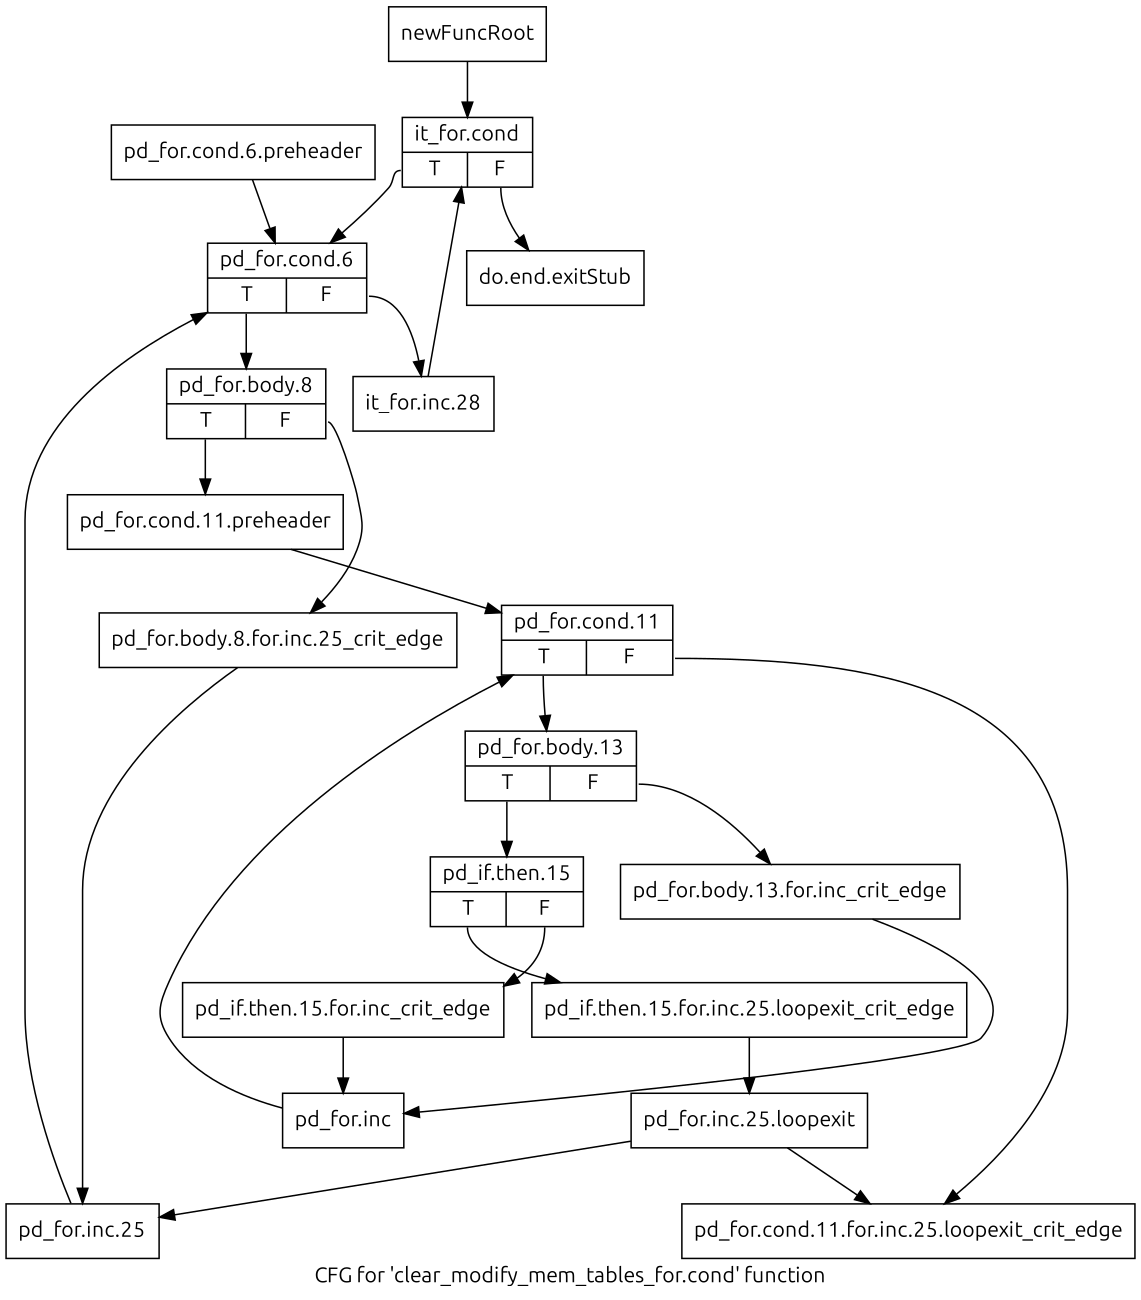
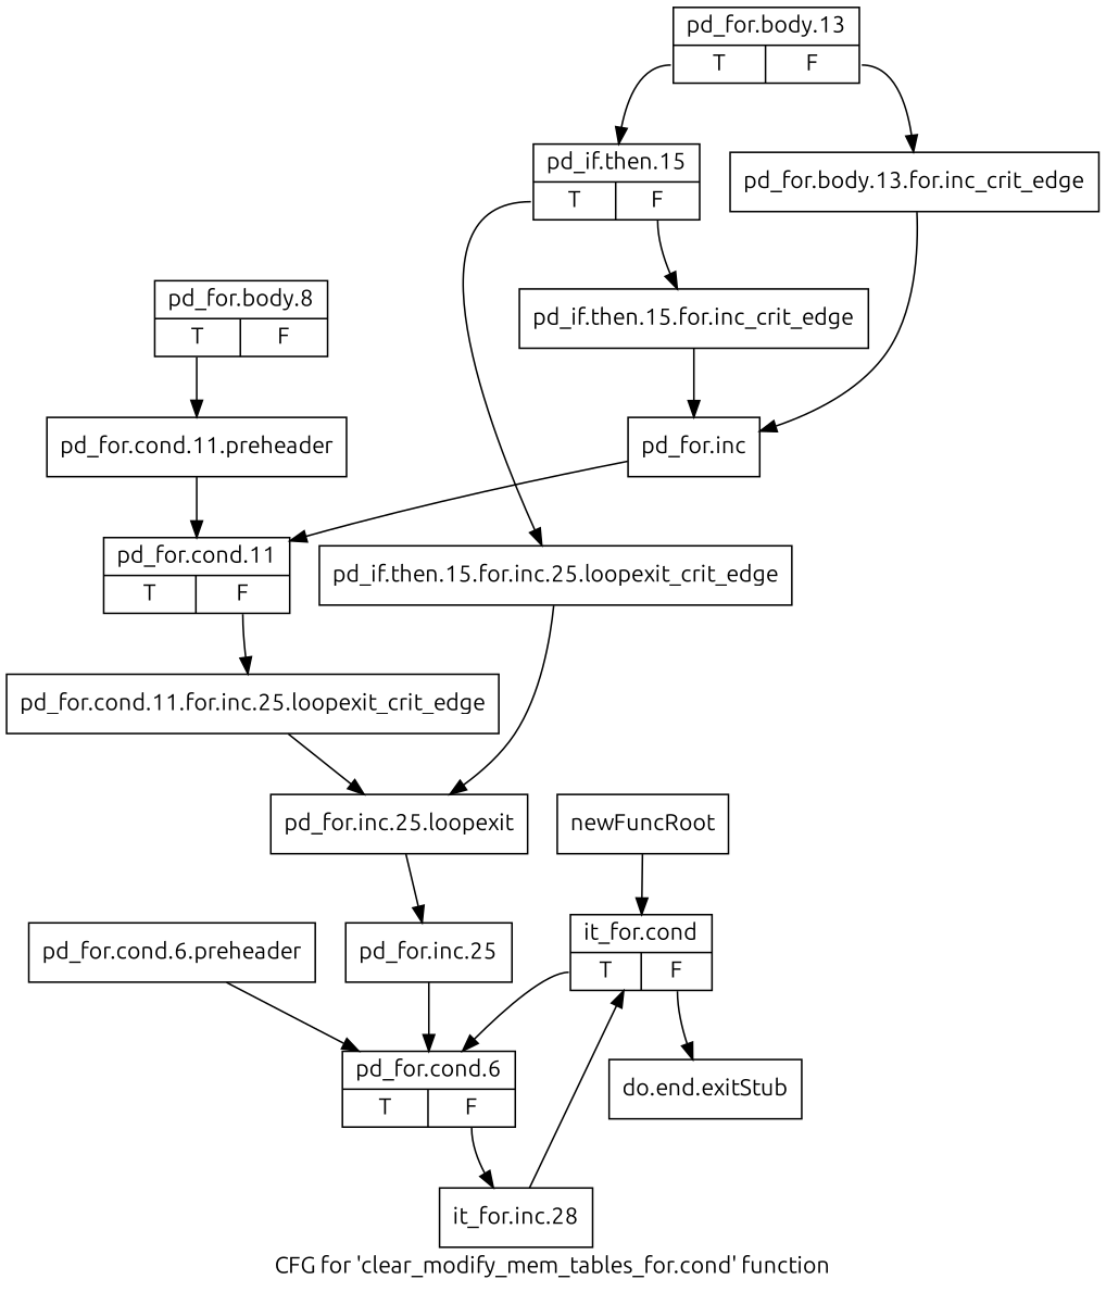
  digraph {
    fontname=Ubuntu
    label="CFG for 'clear_modify_mem_tables_for.cond' function"
    node [fontname=Ubuntu shape=record]
    edge [fontname=Ubuntu]
    n1 [label="{newFuncRoot}"]
    n2 [label="{it_for.cond|{<s0>T|<s1>F}}"]
    n3 [label="{do.end.exitStub}"]
    n4 [label="{pd_for.cond.6|{<s0>T|<s1>F}}"]
    n5 [label="{pd_for.cond.6.preheader}"]
    n6 [label="{pd_for.body.8|{<s0>T|<s1>F}}"]
    n7 [label="{it_for.inc.28}"]
    n8 [label="{pd_for.cond.11.preheader}"]
-   n9 [label="{pd_for.body.8.for.inc.25_crit_edge}"]
    n10 [label="{pd_for.cond.11|{<s0>T|<s1>F}}"]
    n11 [label="{pd_for.inc.25}"]
    n12 [label="{pd_for.body.13|{<s0>T|<s1>F}}"]
    n13 [label="{pd_for.cond.11.for.inc.25.loopexit_crit_edge}"]
    n14 [label="{pd_if.then.15|{<s0>T|<s1>F}}"]
    n15 [label="{pd_for.body.13.for.inc_crit_edge}"]
    n16 [label="{pd_for.inc.25.loopexit}"]
    n17 [label="{pd_if.then.15.for.inc.25.loopexit_crit_edge}"]
    n18 [label="{pd_if.then.15.for.inc_crit_edge}"]
    n19 [label="{pd_for.inc}"]
    n1 -> n2
    n2 -> n3 [tailport=s1]
    n2 -> n4 [tailport=s0]
-   n4 -> n6 [tailport=s0]
    n4 -> n7 [tailport=s1]
    n5 -> n4
    n6 -> n8 [tailport=s0]
-   n6 -> n9 [tailport=s1]
    n7 -> n2
    n8 -> n10
-   n9 -> n11
-   n10 -> n12 [tailport=s0]
    n10 -> n13 [tailport=s1]
    n11 -> n4
    n12 -> n14 [tailport=s0]
    n12 -> n15 [tailport=s1]
-   n16 -> n13
+   n13 -> n16
    n14 -> n17 [tailport=s0]
    n14 -> n18 [tailport=s1]
    n15 -> n19
    n16 -> n11
    n17 -> n16
    n18 -> n19
    n19 -> n10
  }
